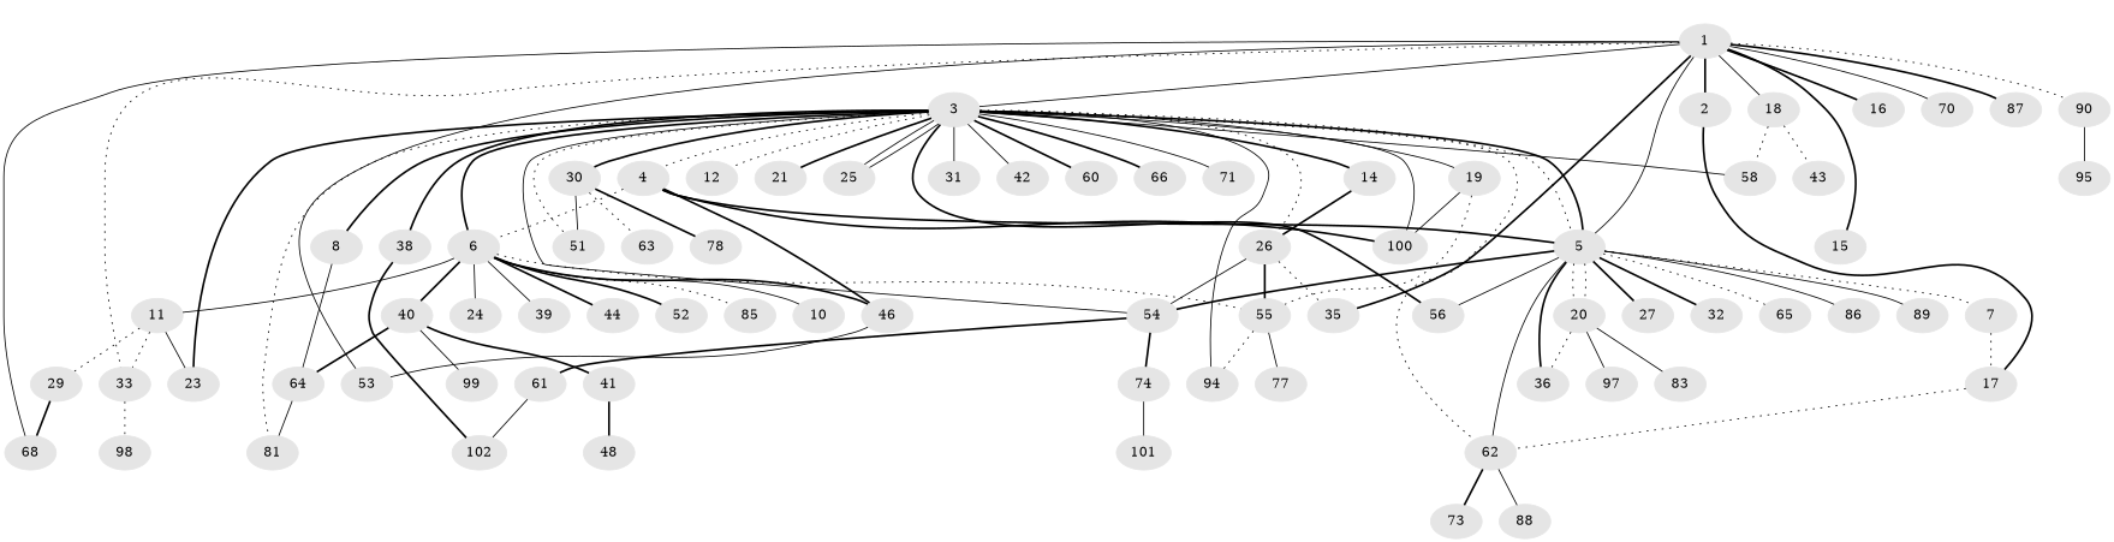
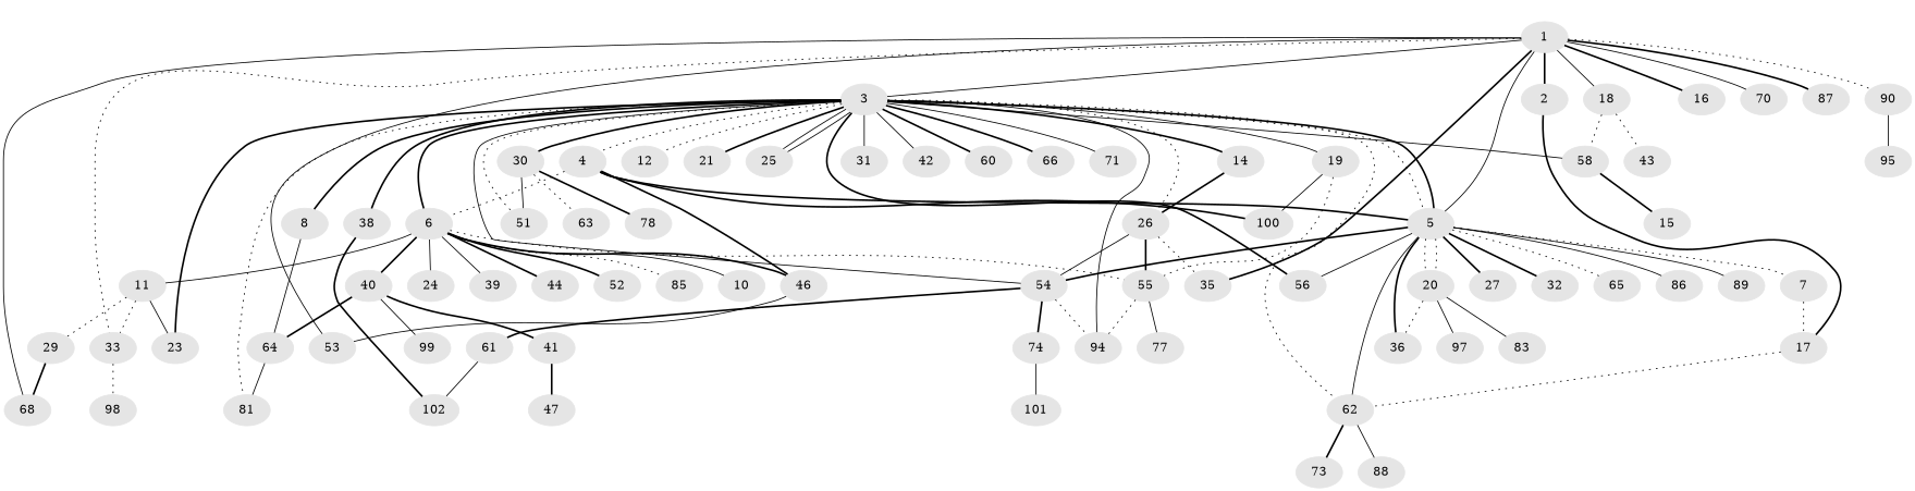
  graph {
    node [color=gray90 style=filled]
    edge [style=bold]
    1 [super="+13"]
    2
    3 [super="+9"]
    5 [super="+76"]
    15
    16
    18 [super="+34"]
    33 [super="+82"]
    35
    53
    68
    70
    87
    90
    17 [super="+37"]
    4 [super="+47"]
    6 [super="+28"]
    8 [super="+59"]
    12
    14 [super="+22"]
    19
    21
    23
    25
    26 [super="+49"]
    30 [super="+96"]
    31
    38 [super="+45"]
    42
    n30 [label=58 super="+75"]
    51
    54 [super="+57"]
    56
    60
    62 [super="+67"]
    66
    71
    81
    94
    100
    7
    20 [super="+69"]
    27
    32
    36 [super="+92"]
    65
    86
    89
    43
    98
    95
    46 [super="+58"]
    10
    11 [super="+80"]
    24
    39
    40 [super="+91"]
    44
    52
    55 [super="+72"]
    85
    64 [super="+93"]
    63
    78
    102
    61
    74
    73
    88
    83
    97
    29
    41 [super="+79"]
    99
    77
-   48
+   48 [label=47]
    101
    1 -- 2
    1 -- 3 [style=solid]
    1 -- 5 [style=solid]
-   1 -- 15
+   n30 -- 15
    1 -- 16
    1 -- 18 [style=solid]
    1 -- 33 [style=dotted]
    1 -- 35
    1 -- 53 [style=solid]
    1 -- 68 [style=solid]
    1 -- 70 [style=solid]
    1 -- 87
    1 -- 90 [style=dotted]
    2 -- 17
    3 -- 5 [style=dotted]
    3 -- 5
    3 -- 4 [style=dotted]
    3 -- 6 [weight=2]
    3 -- 8
    3 -- 12 [style=dotted]
    3 -- 14
    3 -- 19 [style=solid]
    3 -- 21
    3 -- 23
    3 -- 25 [style=solid]
    3 -- 25 [style=solid]
    3 -- 26 [style=dotted]
    3 -- 30
    3 -- 31 [style=solid]
    3 -- 38
    3 -- 42 [style=solid]
    3 -- n30 [style=solid]
    3 -- 51 [style=dotted]
    3 -- 54 [style=solid]
    3 -- 56
    3 -- 60
    3 -- 62 [style=dotted]
    3 -- 66
    3 -- 71 [style=solid]
    3 -- 81 [style=dotted]
    3 -- 94 [style=solid]
-   3 -- 100 [style=solid weight=2]
    5 -- 54
    5 -- 56 [style=solid]
    5 -- 62 [style=solid]
    5 -- 7 [style=dotted]
    5 -- 20 [style=dotted]
    5 -- 20 [style=dotted]
    5 -- 27
    5 -- 32
    5 -- 36
    5 -- 65 [style=dotted]
    5 -- 86 [style=solid]
    5 -- 89 [style=solid]
    18 -- n30 [style=dotted]
    18 -- 43 [style=dotted]
    33 -- 98 [style=dotted]
    90 -- 95 [style=solid]
    17 -- 62 [style=dotted]
    4 -- 5
    4 -- 6 [style=dotted]
    4 -- 100
    4 -- 46
    6 -- 46
    6 -- 10 [style=solid]
    6 -- 11 [style=solid]
    6 -- 24 [style=solid]
    6 -- 39 [style=solid]
    6 -- 40
    6 -- 44
    6 -- 52
    6 -- 55 [style=dotted]
    6 -- 85 [style=dotted]
    8 -- 64 [style=solid]
    14 -- 26
    19 -- 100 [style=solid]
    19 -- 55 [style=dotted]
    26 -- 35 [style=dotted]
    26 -- 54 [style=solid]
    26 -- 55
    30 -- 51 [style=solid]
    30 -- 63 [style=dotted]
    30 -- 78
    38 -- 102
+   54 -- 94 [style=dotted]
    54 -- 61
    54 -- 74
    62 -- 73
    62 -- 88 [style=solid]
    7 -- 17 [style=dotted]
    20 -- 36 [style=dotted]
    20 -- 83 [style=solid]
    20 -- 97 [style=solid]
    46 -- 53 [style=solid]
    11 -- 33 [style=dotted]
    11 -- 23 [style=solid]
    11 -- 29 [style=dotted]
    40 -- 64
    40 -- 41
    40 -- 99 [style=solid]
    55 -- 94 [style=dotted]
    55 -- 77 [style=solid]
    64 -- 81 [style=solid]
    61 -- 102 [style=solid]
    74 -- 101 [style=solid]
    29 -- 68
    41 -- 48
  }
